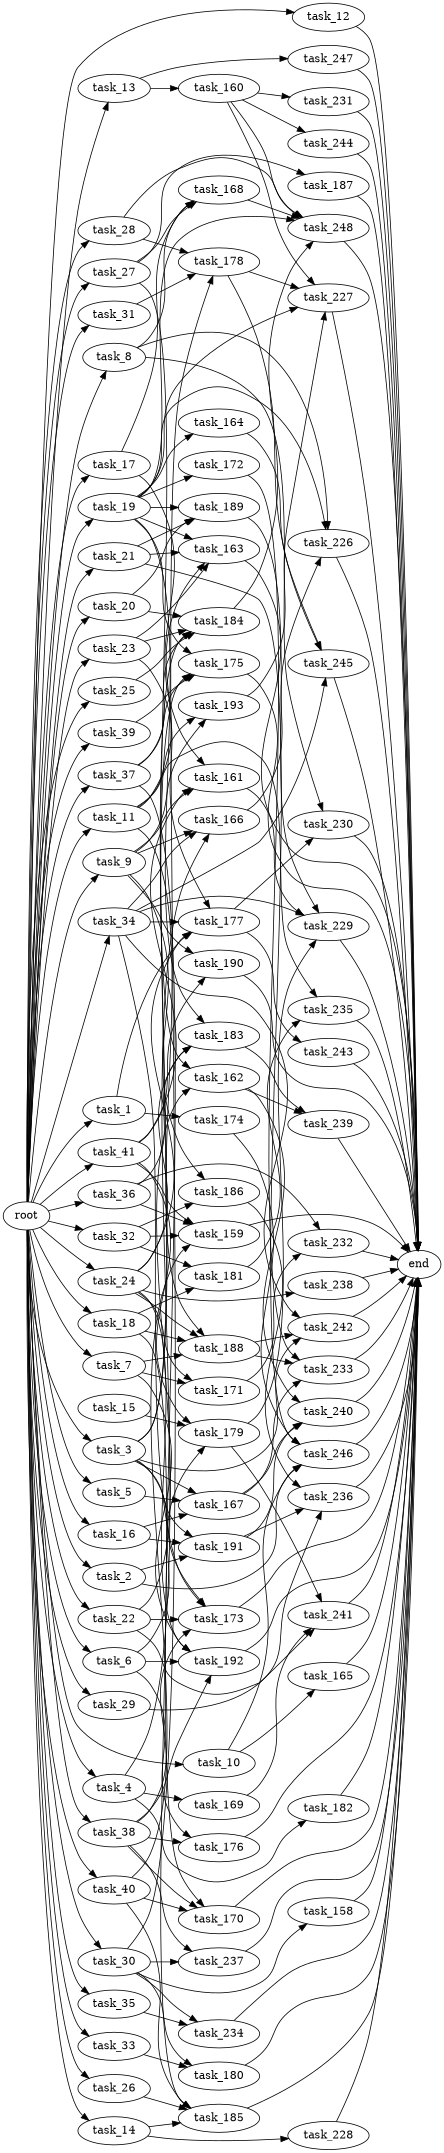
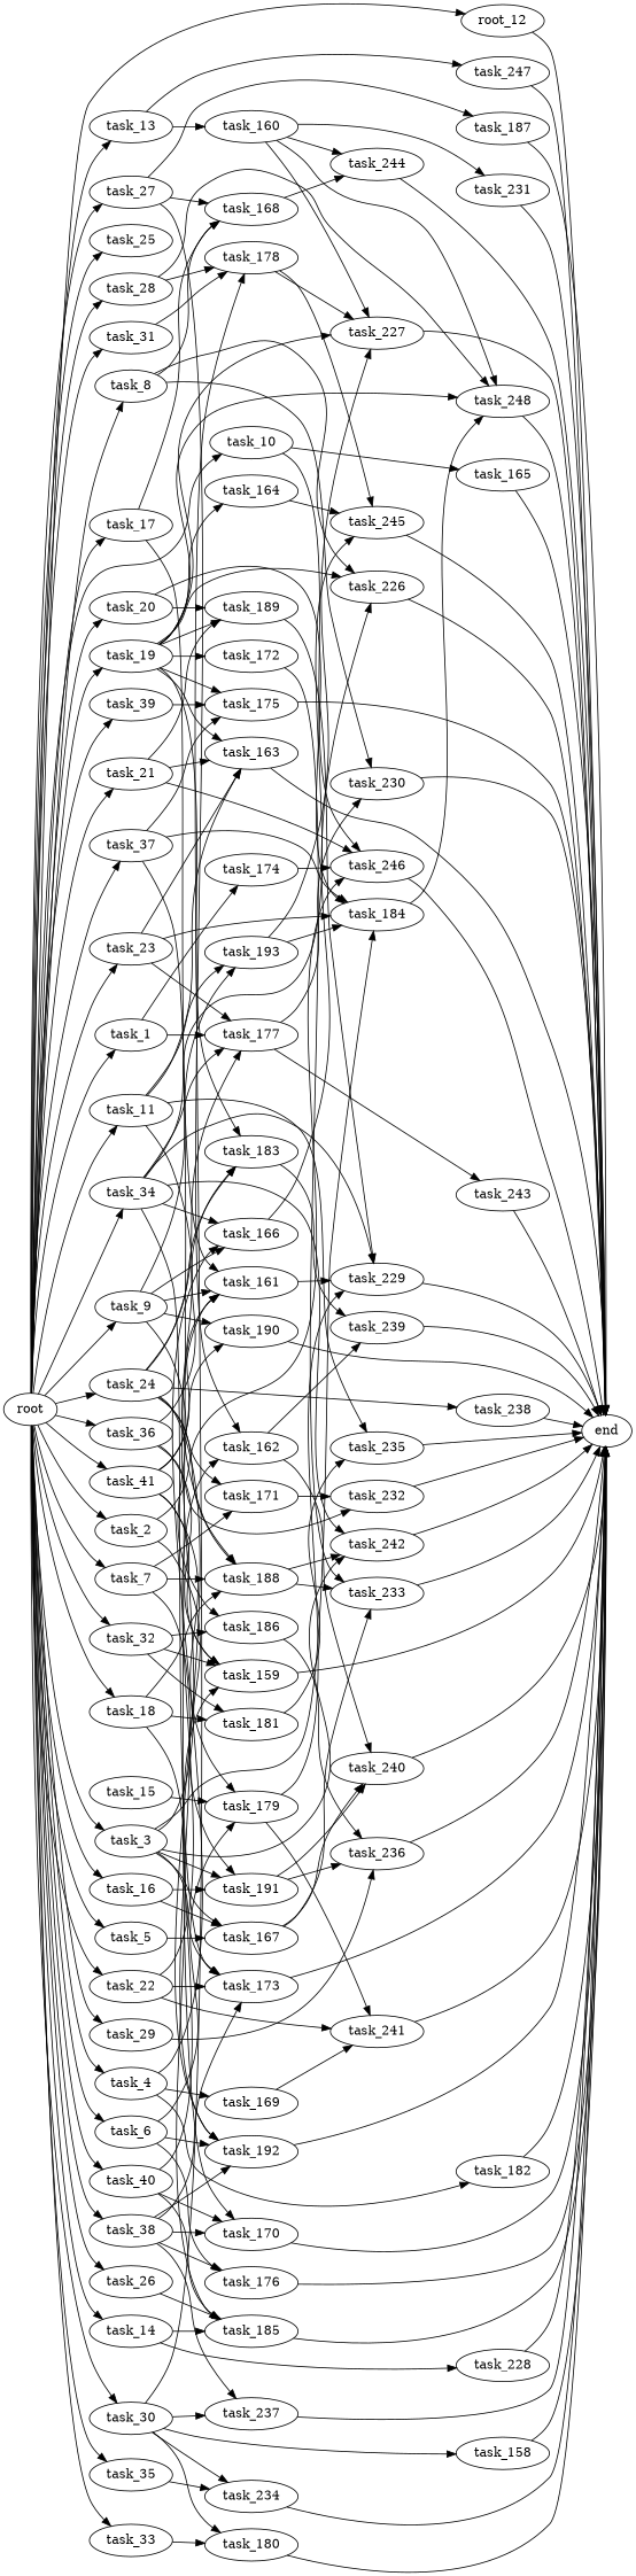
  digraph {
    rankdir=LR
-   task_12
+   task_12 [label=root_12]
    end
    task_160
    task_227
    task_231
    task_244
    task_248
    task_36
    task_183
    task_232
    task_159
    task_239
    task_19
    task_189
    task_172
    task_164
    task_226
    task_163
    task_175
    task_229
    task_233
    task_245
    task_180
    root
    task_10
    task_18
    task_1
    task_4
    task_33
    task_8
    task_5
    task_27
    task_14
    task_21
    task_38
    task_16
    task_7
    task_26
    task_30
    task_39
    task_17
    task_31
    task_40
    task_2
    task_41
    task_35
    task_3
    task_22
    task_29
    task_28
    task_23
    task_25
    task_6
    task_32
    task_20
    task_9
    task_37
    task_34
    task_13
    task_24
    task_11
    task_246
    task_165
    task_181
    task_188
    task_185
    task_177
    task_174
    task_182
    task_169
    task_166
    task_168
    task_230
    task_15
    task_179
    task_167
    task_187
    task_162
    task_228
    task_176
    task_192
    task_170
    task_237
    task_173
    task_191
    task_171
    task_234
    task_158
    task_178
    task_161
    task_190
    task_242
    task_184
    task_241
    task_236
    task_186
    task_193
    task_247
    task_238
    task_235
    task_243
    task_240
    task_12 -> end
    task_160 -> task_227
    task_160 -> task_231
    task_160 -> task_244
    task_160 -> task_248
    task_227 -> end
    task_231 -> end
    task_244 -> end
    task_248 -> end
    task_36 -> task_183
    task_36 -> task_232
    task_36 -> task_159
    task_183 -> task_239
    task_232 -> end
    task_159 -> end
    task_239 -> end
    task_19 -> task_227
    task_19 -> task_248
    task_19 -> task_183
    task_19 -> task_189
    task_19 -> task_172
    task_19 -> task_164
    task_19 -> task_226
    task_19 -> task_163
    task_19 -> task_175
    task_189 -> task_229
    task_172 -> task_233
    task_164 -> task_245
    task_226 -> end
    task_163 -> end
    task_175 -> end
    task_229 -> end
    task_233 -> end
    task_245 -> end
    task_180 -> end
    root -> task_12
    root -> task_36
    root -> task_19
    root -> task_10
    root -> task_18
    root -> task_1
    root -> task_4
    root -> task_33
    root -> task_8
    root -> task_5
    root -> task_27
    root -> task_14
    root -> task_21
    root -> task_38
    root -> task_16
    root -> task_7
    root -> task_26
    root -> task_30
    root -> task_39
    root -> task_17
    root -> task_31
    root -> task_40
    root -> task_2
    root -> task_41
    root -> task_35
    root -> task_3
    root -> task_22
    root -> task_29
    root -> task_28
    root -> task_23
    root -> task_25
    root -> task_6
    root -> task_32
    root -> task_20
    root -> task_9
    root -> task_37
    root -> task_34
    root -> task_13
    root -> task_24
    root -> task_11
    task_10 -> task_246
    task_10 -> task_165
    task_18 -> task_181
    task_18 -> task_188
    task_18 -> task_185
    task_1 -> task_177
    task_1 -> task_174
    task_4 -> task_182
    task_4 -> task_169
    task_4 -> task_166
    task_33 -> task_180
    task_8 -> task_226
    task_8 -> task_168
    task_8 -> task_230
    task_5 -> task_167
    task_27 -> task_168
    task_27 -> task_187
    task_27 -> task_162
    task_14 -> task_185
    task_14 -> task_228
    task_21 -> task_189
    task_21 -> task_163
    task_21 -> task_246
    task_38 -> task_176
    task_38 -> task_192
    task_38 -> task_170
    task_38 -> task_237
    task_38 -> task_173
    task_16 -> task_167
    task_16 -> task_191
    task_7 -> task_188
    task_7 -> task_192
    task_7 -> task_171
    task_26 -> task_185
    task_30 -> task_180
    task_30 -> task_237
    task_30 -> task_234
    task_30 -> task_158
    task_30 -> task_178
    task_39 -> task_175
    task_17 -> task_168
    task_17 -> task_161
    task_31 -> task_178
    task_40 -> task_159
    task_40 -> task_185
    task_40 -> task_170
    task_2 -> task_246
    task_2 -> task_191
    task_41 -> task_159
    task_41 -> task_179
    task_41 -> task_161
    task_41 -> task_190
    task_35 -> task_234
-   task_3 -> task_175
+   task_3 -> task_161
    task_3 -> task_167
    task_3 -> task_173
    task_3 -> task_191
    task_3 -> task_242
    task_3 -> task_184
    task_22 -> task_162
    task_22 -> task_173
    task_22 -> task_241
    task_29 -> task_236
    task_28 -> task_248
    task_28 -> task_178
    task_23 -> task_163
    task_23 -> task_177
    task_23 -> task_184
-   task_25 -> task_184
+   task_193 -> task_184
    task_6 -> task_179
    task_6 -> task_176
    task_6 -> task_192
    task_32 -> task_159
    task_32 -> task_181
    task_32 -> task_186
    task_20 -> task_189
    task_20 -> task_184
    task_9 -> task_166
    task_9 -> task_161
    task_9 -> task_190
    task_9 -> task_186
    task_9 -> task_193
    task_37 -> task_175
    task_37 -> task_170
    task_37 -> task_184
    task_34 -> task_229
    task_34 -> task_245
    task_34 -> task_177
    task_34 -> task_166
    task_34 -> task_173
    task_34 -> task_242
    task_13 -> task_160
    task_13 -> task_247
    task_24 -> task_183
    task_24 -> task_188
    task_24 -> task_177
    task_24 -> task_192
    task_24 -> task_171
    task_24 -> task_238
    task_11 -> task_163
    task_11 -> task_188
    task_11 -> task_193
    task_11 -> task_235
    task_246 -> end
    task_165 -> end
    task_181 -> task_235
    task_188 -> task_233
    task_188 -> task_242
    task_185 -> end
    task_177 -> task_230
    task_177 -> task_243
    task_174 -> task_246
    task_182 -> end
    task_169 -> task_241
    task_166 -> task_226
-   task_168 -> task_248
+   task_168 -> task_244
    task_230 -> end
    task_15 -> task_179
    task_179 -> task_229
    task_179 -> task_241
    task_167 -> task_233
    task_167 -> task_240
    task_187 -> end
    task_162 -> task_239
    task_162 -> task_240
    task_228 -> end
    task_176 -> end
    task_192 -> end
    task_170 -> end
    task_237 -> end
    task_173 -> end
    task_191 -> task_236
    task_191 -> task_240
    task_171 -> task_232
    task_234 -> end
    task_158 -> end
    task_178 -> task_227
    task_178 -> task_245
    task_161 -> task_229
    task_190 -> end
    task_242 -> end
    task_184 -> task_248
    task_241 -> end
    task_236 -> end
    task_186 -> task_236
    task_193 -> task_227
    task_247 -> end
    task_238 -> end
    task_235 -> end
    task_243 -> end
    task_240 -> end
  }
